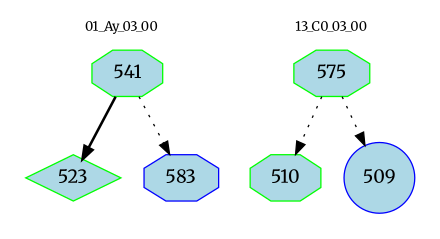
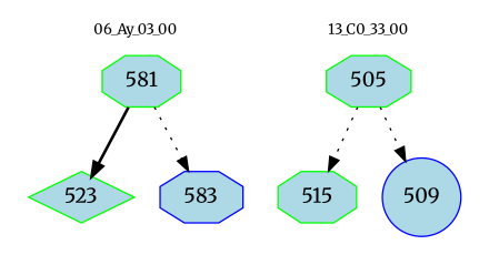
  digraph {
    fontname=Merriweather
    node [color=green fillcolor=lightblue fontname=Merriweather shape=octagon style=filled]
    edge [color=black fontname=Merriweather style=dotted]
-   n1 [label=541]
+   n1 [label=581]
    n2 [label=523 shape=diamond]
    n3 [color=blue label=583]
-   n4 [label=575]
-   n5 [label=510]
+   n4 [label=505]
+   n5 [label=515]
    n6 [color=blue label=509 shape=circle]
    subgraph cluster_1 {
      color=white
      fontsize=10
-     label="01_Ay_03_00"
+     label="06_Ay_03_00"
      n1
      n2
      n3
    }
    subgraph cluster_2 {
      color=white
      fontsize=10
-     label="13_C0_03_00"
+     label="13_C0_33_00"
      n4
      n5
      n6
    }
    n1 -> n2 [style=bold]
    n1 -> n3
    n4 -> n5
    n4 -> n6
  }
